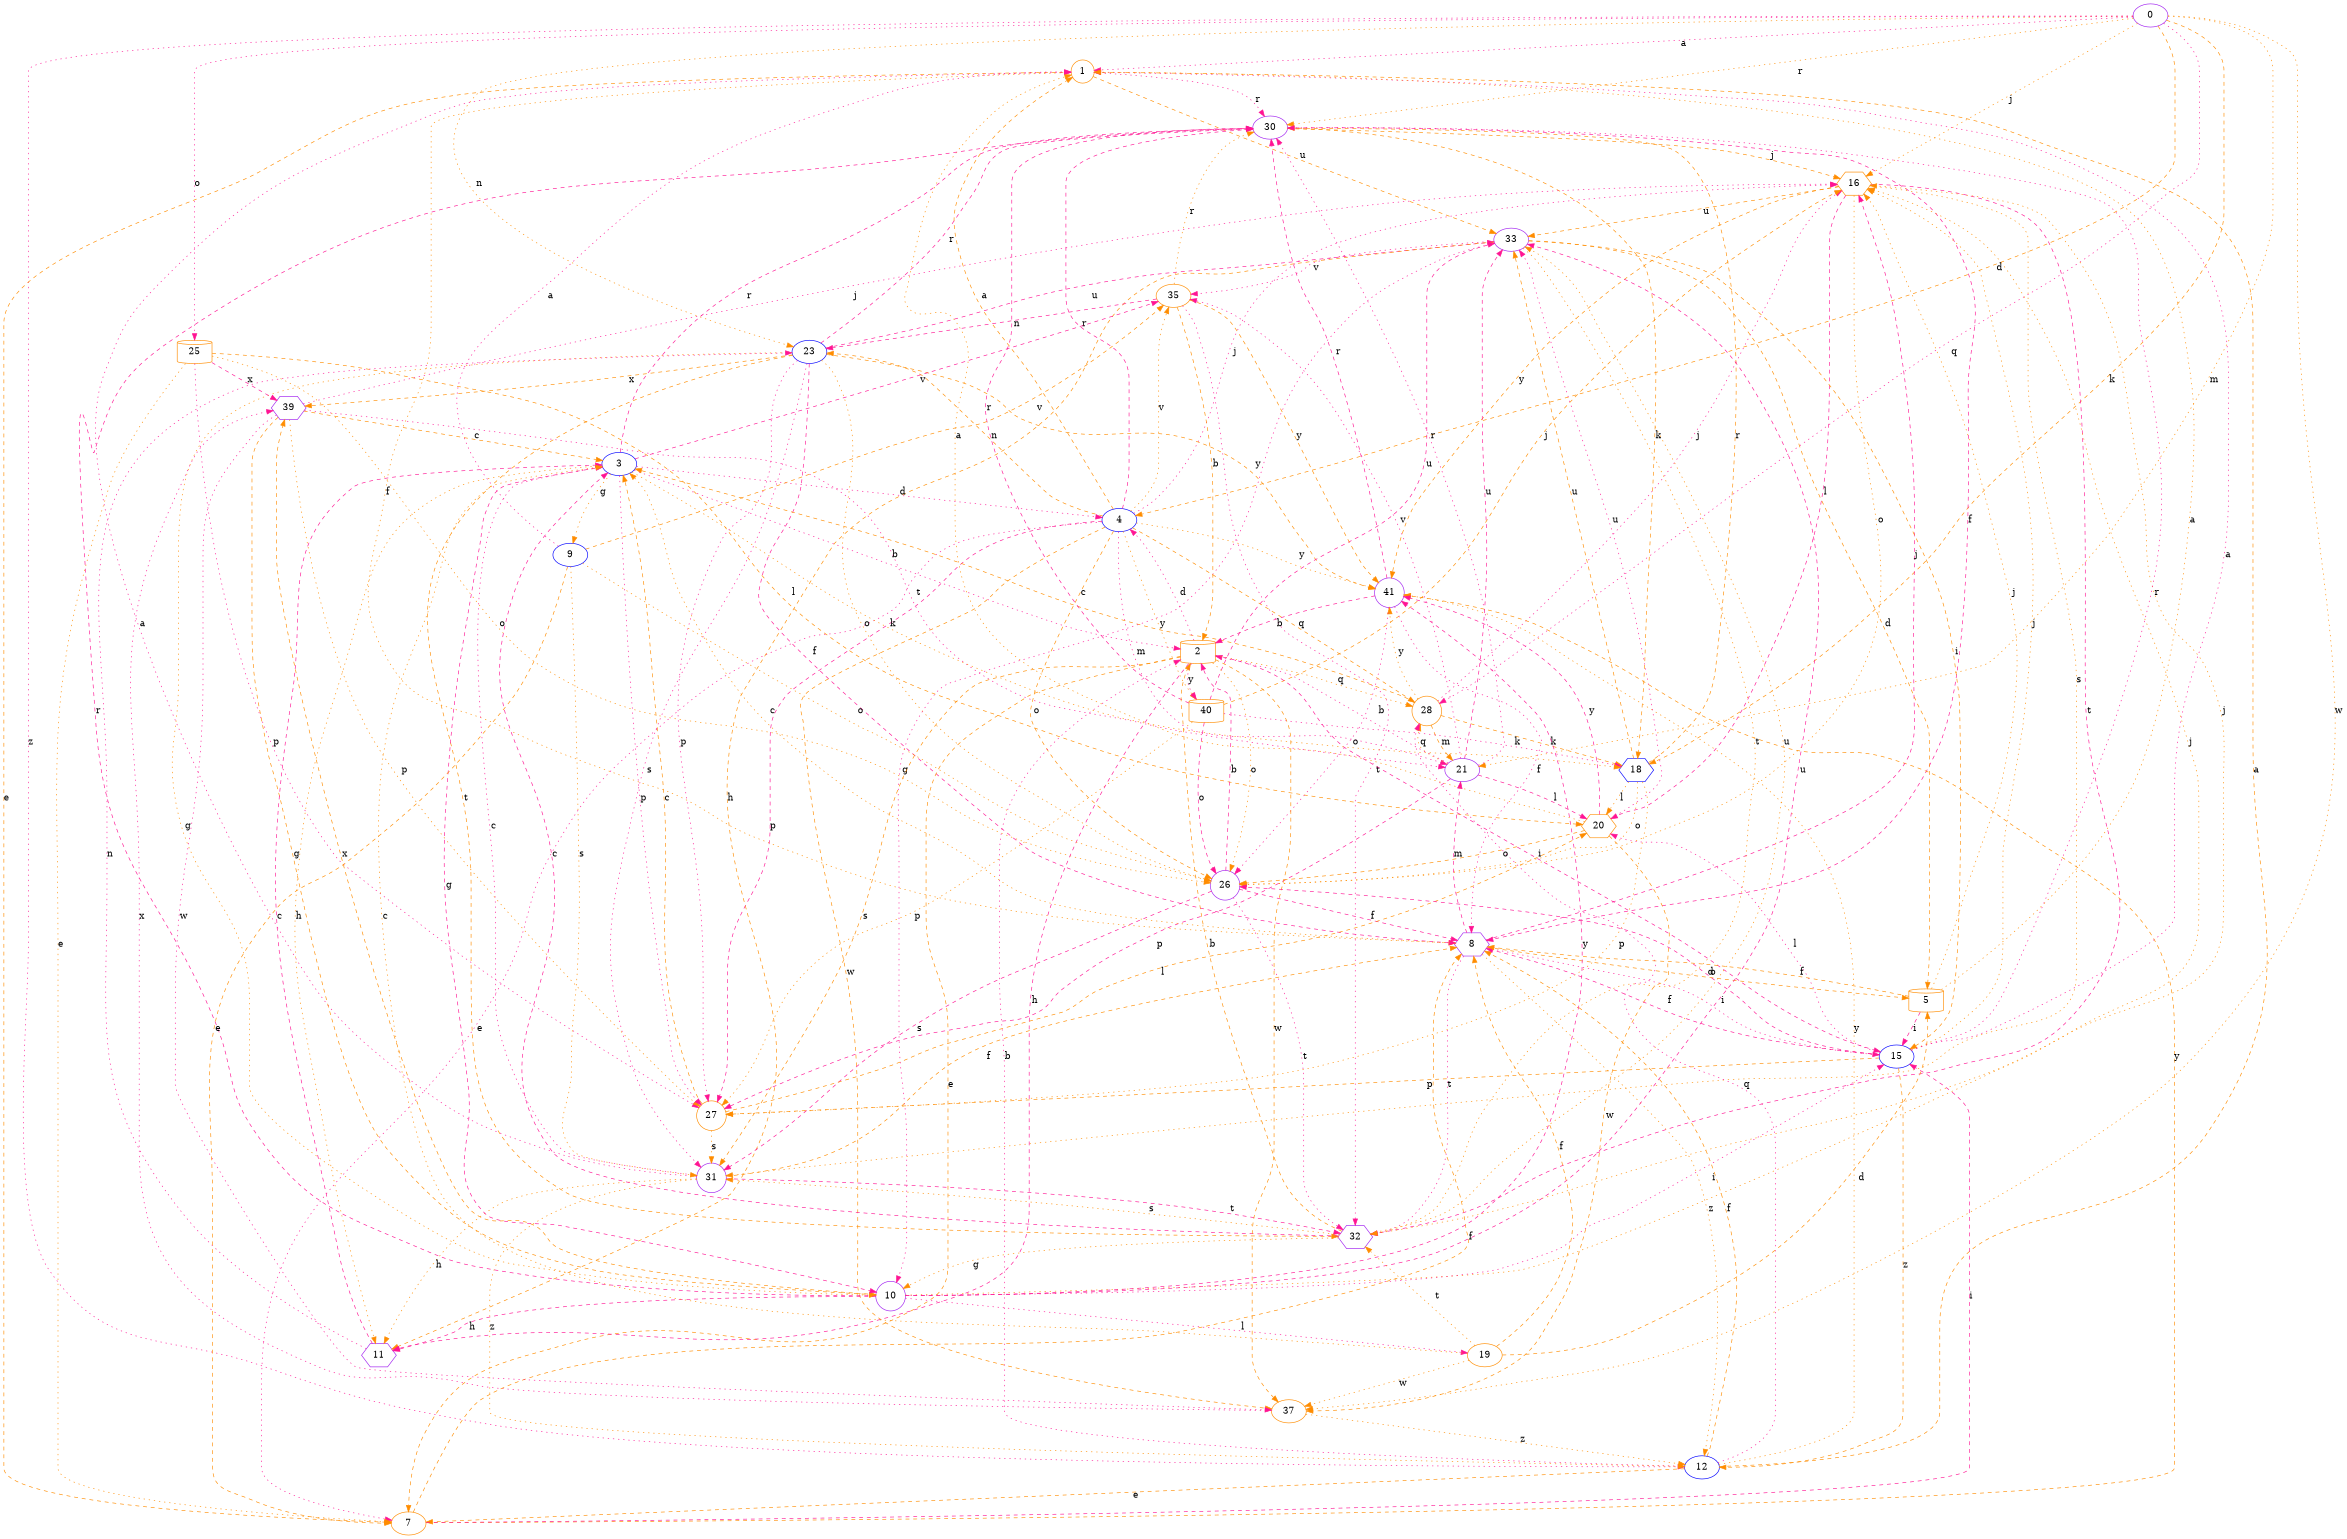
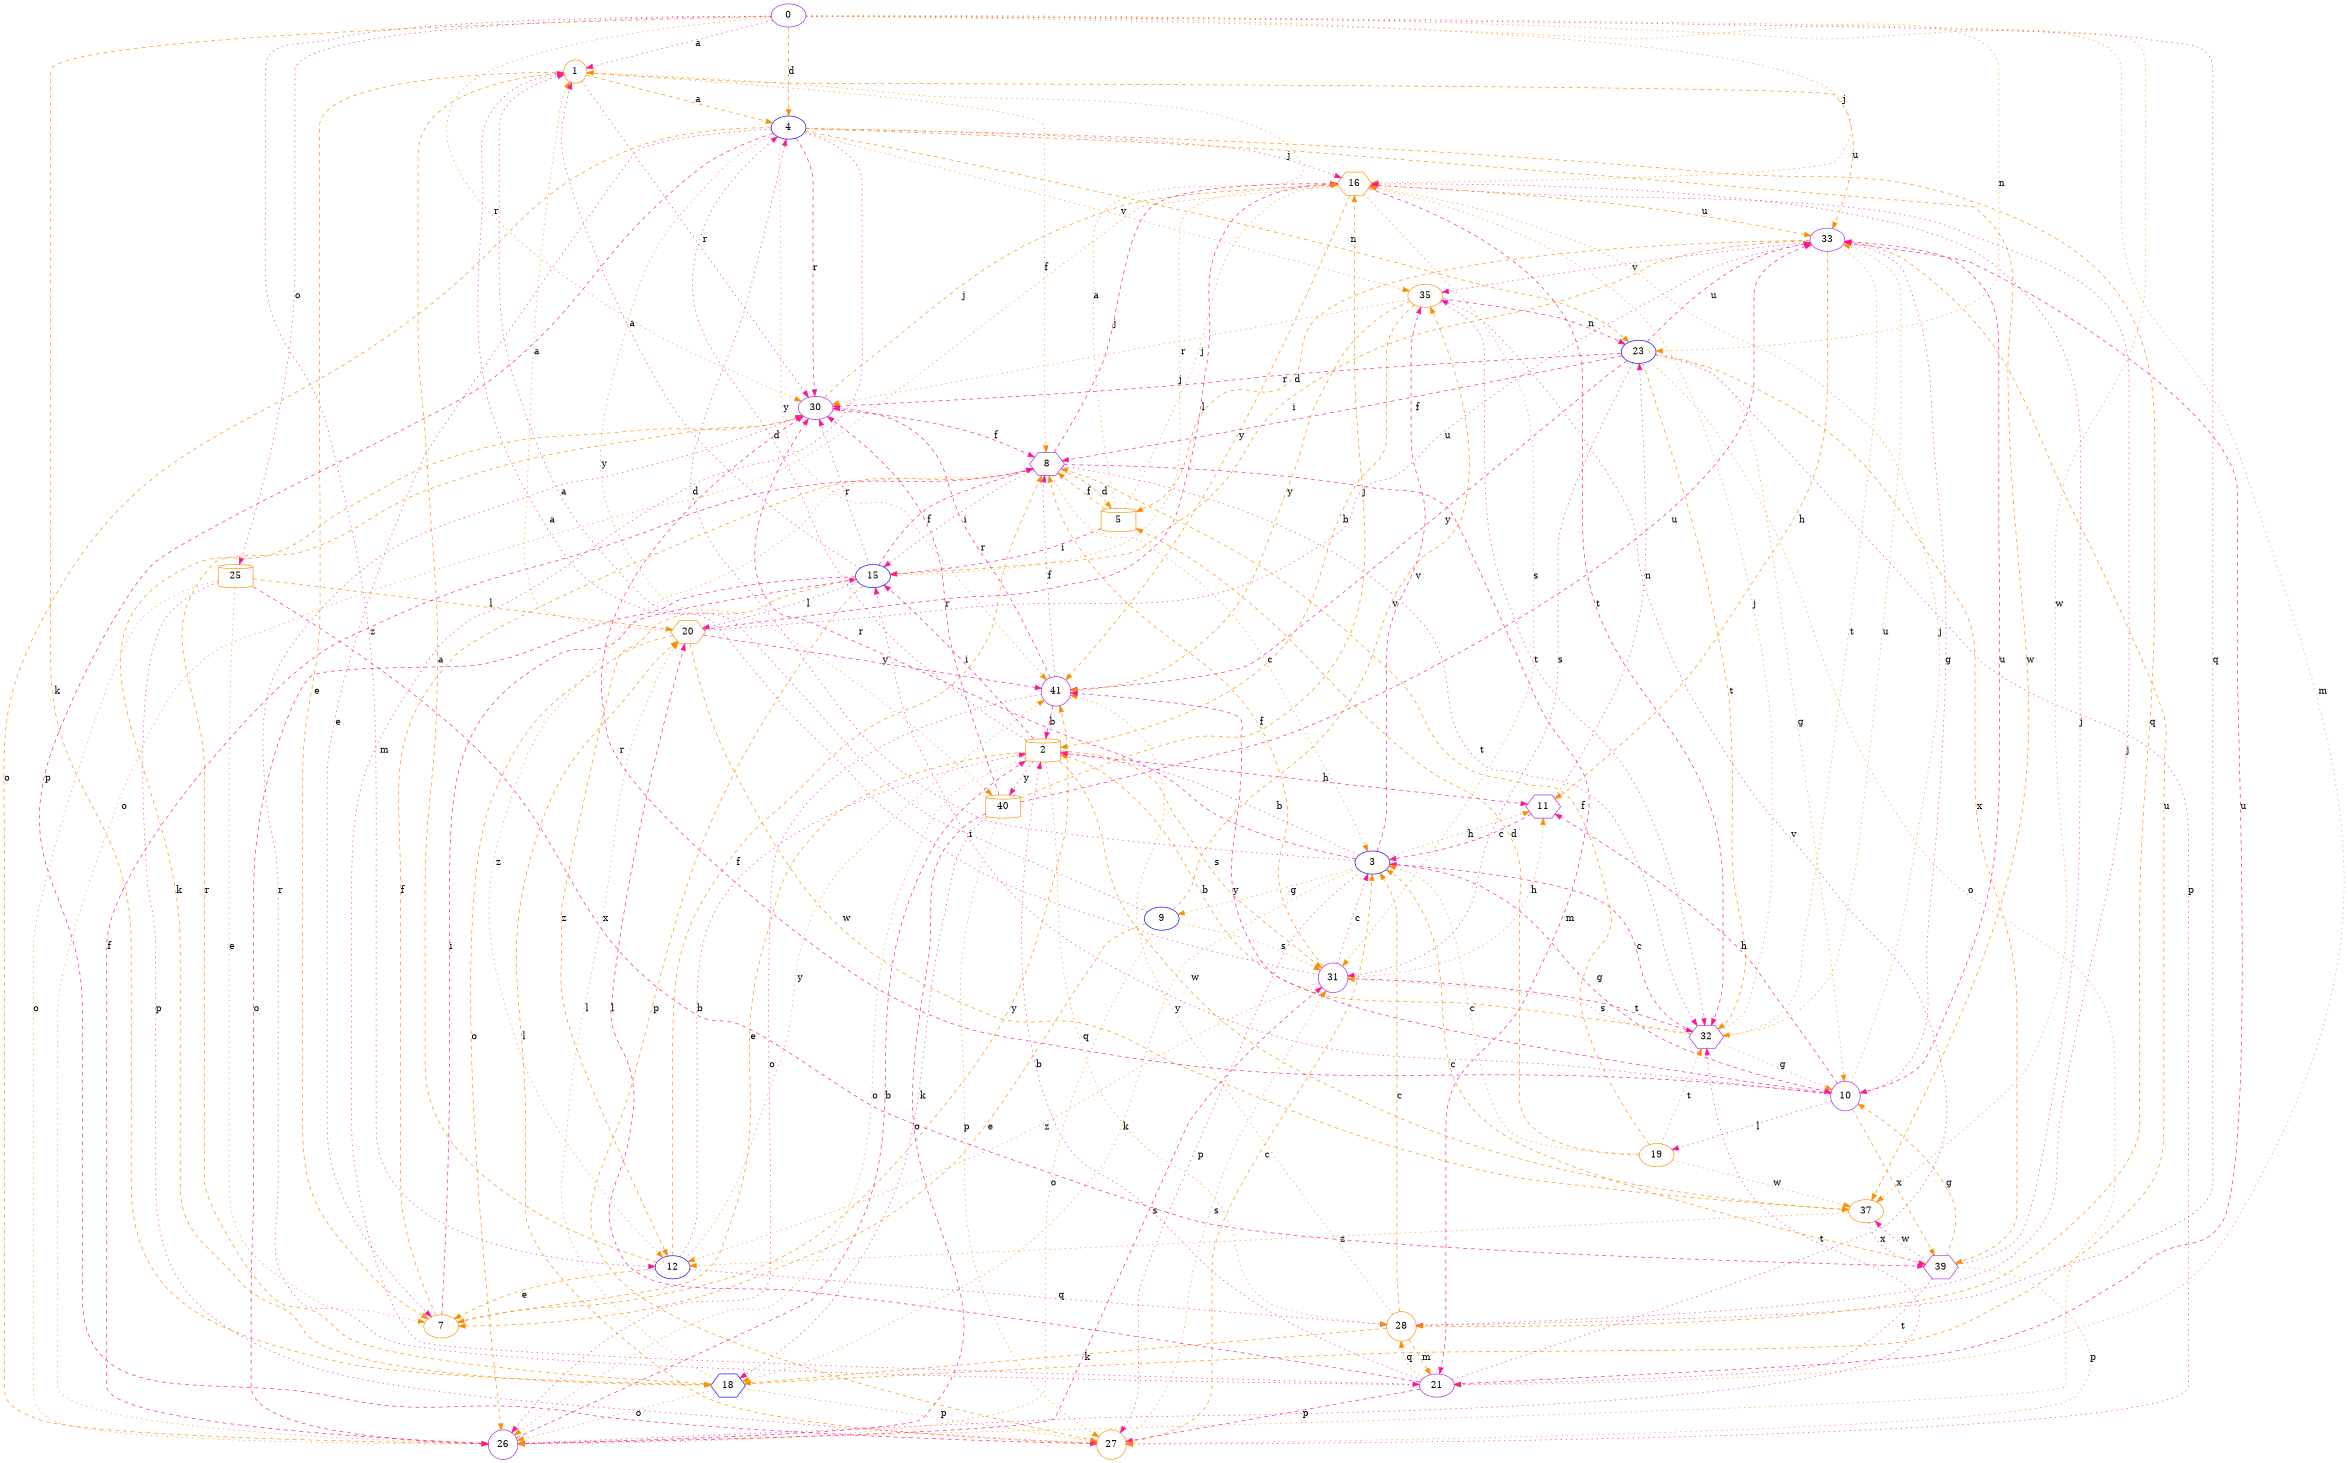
  strict digraph {
    node [color=darkorange shape=ellipse]
    edge [color=darkorange style=dotted]
    0 [color=purple]
    1 [shape=circle]
    4 [color=blue]
    16 [shape=hexagon]
    18 [color=blue shape=hexagon]
    21 [color=purple]
    23 [color=blue]
    25 [shape=cylinder]
    28 [shape=circle]
    30 [color=purple]
    37
    n12 [color=blue label=12]
    7
    8 [color=purple shape=hexagon]
    33 [color=purple]
    26 [color=purple shape=circle]
    40 [shape=cylinder]
    27 [shape=circle]
    35
    41 [color=purple shape=circle]
    31 [color=purple shape=circle]
    32 [color=purple shape=hexagon]
    20 [shape=hexagon]
    2 [shape=cylinder]
    10 [color=purple shape=circle]
    39 [color=purple shape=hexagon]
    3 [color=blue]
    15 [color=blue]
    5 [shape=cylinder]
    11 [color=purple shape=hexagon]
    9 [color=blue]
    19
    0 -> 1 [color=deeppink label=a]
    0 -> 4 [label=d style=dashed]
    0 -> 16 [label=j]
    0 -> 18 [label=k style=dashed]
    0 -> 21 [label=m]
    0 -> 23 [label=n]
    0 -> 25 [color=deeppink label=o]
    0 -> 28 [color=deeppink label=q]
    0 -> 30 [label=r]
    0 -> 37 [label=w]
    0 -> n12 [color=deeppink label=z]
    1 -> 30 [color=deeppink label=r]
    1 -> 7 [label=e style=dashed]
    1 -> 8 [label=f]
    1 -> 33 [label=u style=dashed]
-   4 -> 1 [label=a style=dashed]
+   1 -> 4 [label=a style=dashed]
    4 -> 16 [color=deeppink label=j]
    4 -> 21 [color=deeppink label=m]
    4 -> 23 [label=n style=dashed]
    4 -> 28 [label=q style=dashed]
    4 -> 30 [color=deeppink label=r style=dashed]
    4 -> 37 [label=w style=dashed]
    4 -> 7 [color=deeppink label=e]
    4 -> 26 [label=o style=dashed]
    4 -> 40 [label=y]
    4 -> 27 [color=deeppink label=p style=dashed]
    4 -> 35 [label=v]
    4 -> 41 [label=y]
    16 -> 33 [label=u style=dashed]
    16 -> 26 [label=o]
    16 -> 41 [label=y style=dashed]
    16 -> 31 [label=s]
    16 -> 32 [color=deeppink label=t style=dashed]
-   16 -> 20 [color=deeppink label=l style=dashed]
+   20 -> 16 [color=deeppink label=l style=dashed]
    18 -> 30 [label=r style=dashed]
    18 -> 33 [label=u style=dashed]
    18 -> 26 [label=o]
    18 -> 27 [label=p]
    18 -> 20 [label=l]
    21 -> 28 [label=q]
    21 -> 30 [color=deeppink label=r]
    21 -> 33 [color=deeppink label=u style=dashed]
    21 -> 27 [color=deeppink label=p style=dashed]
    21 -> 35 [color=deeppink label=v]
    21 -> 20 [color=deeppink label=l style=dashed]
    21 -> 2 [color=deeppink label=b]
    23 -> 30 [color=deeppink label=r style=dashed]
    23 -> 8 [color=deeppink label=f style=dashed]
    23 -> 33 [color=deeppink label=u style=dashed]
    23 -> 26 [label=o]
    23 -> 27 [color=deeppink label=p]
-   23 -> 41 [label=y style=dashed]
+   23 -> 41 [color=deeppink label=y style=dashed]
    23 -> 31 [color=deeppink label=s]
    23 -> 32 [label=t style=dashed]
    23 -> 10 [label=g]
    23 -> 39 [label=x style=dashed]
    25 -> 7 [label=e]
    25 -> 26 [label=o]
    25 -> 27 [color=deeppink label=p]
    25 -> 20 [label=l style=dashed]
    25 -> 39 [color=deeppink label=x style=dashed]
    28 -> 16 [color=deeppink label=j]
    28 -> 18 [label=k style=dashed]
    28 -> 21 [label=m style=dashed]
    28 -> 41 [label=y]
    28 -> 3 [label=c style=dashed]
    30 -> 16 [label=j style=dashed]
    30 -> 18 [label=k style=dashed]
    30 -> 8 [color=deeppink label=f style=dashed]
    37 -> n12 [label=z]
    37 -> 39 [color=deeppink label=x]
    n12 -> 1 [label=a style=dashed]
    n12 -> 28 [color=deeppink label=q]
    n12 -> 7 [label=e style=dashed]
    n12 -> 8 [label=f style=dashed]
    n12 -> 41 [label=y]
    n12 -> 2 [color=deeppink label=b]
    7 -> 8 [label=f style=dashed]
    7 -> 41 [label=y style=dashed]
    7 -> 15 [color=deeppink label=i style=dashed]
    8 -> 16 [color=deeppink label=j style=dashed]
    8 -> 21 [color=deeppink label=m style=dashed]
    8 -> n12 [label=z]
    8 -> 32 [color=deeppink label=t]
    8 -> 3 [label=c]
    8 -> 15 [color=deeppink label=i]
    8 -> 5 [label=d style=dashed]
    33 -> 35 [color=deeppink label=v]
    33 -> 32 [label=t]
    33 -> 10 [color=deeppink label=g]
    33 -> 15 [label=i style=dashed]
    33 -> 5 [label=d style=dashed]
    33 -> 11 [label=h style=dashed]
    26 -> 8 [color=deeppink label=f style=dashed]
    26 -> 31 [color=deeppink label=s style=dashed]
    26 -> 32 [color=deeppink label=t]
    26 -> 2 [color=deeppink label=b style=dashed]
    40 -> 16 [label=j style=dashed]
    40 -> 18 [color=deeppink label=k]
    40 -> 30 [color=deeppink label=r style=dashed]
    40 -> 33 [color=deeppink label=u style=dashed]
    40 -> 26 [color=deeppink label=o style=dashed]
    40 -> 27 [label=p]
    27 -> 31 [label=s]
    27 -> 20 [label=l style=dashed]
    27 -> 3 [label=c style=dashed]
    35 -> 23 [color=deeppink label=n style=dashed]
    35 -> 30 [label=r]
    35 -> 41 [label=y style=dashed]
    35 -> 32 [color=deeppink label=t]
    35 -> 2 [label=b style=dashed]
    41 -> 30 [color=deeppink label=r style=dashed]
    41 -> 8 [color=deeppink label=f]
    41 -> 26 [color=deeppink label=o]
    41 -> 2 [color=deeppink label=b style=dashed]
    31 -> 1 [color=deeppink label=a]
    31 -> n12 [label=z]
    31 -> 8 [label=f style=dashed]
    31 -> 32 [color=deeppink label=t style=dashed]
    31 -> 3 [color=deeppink label=c]
    31 -> 11 [label=h]
    32 -> 16 [label=j]
    32 -> 33 [label=u]
    32 -> 31 [label=s]
    32 -> 2 [label=b style=dashed]
    32 -> 10 [label=g]
    32 -> 3 [color=deeppink label=c style=dashed]
    20 -> 1 [label=a]
    20 -> 37 [label=w style=dashed]
    20 -> 33 [color=deeppink label=u]
    20 -> 26 [label=o style=dashed]
    20 -> 41 [color=deeppink label=y style=dashed]
    2 -> 4 [color=deeppink label=d]
    2 -> 28 [label=q]
    2 -> 37 [label=w style=dashed]
    2 -> 7 [label=e style=dashed]
    2 -> 26 [label=o]
    2 -> 40 [color=deeppink label=y]
    2 -> 31 [label=s style=dashed]
    2 -> 15 [color=deeppink label=i style=dashed]
    2 -> 11 [color=deeppink label=h style=dashed]
    10 -> 16 [label=j]
    10 -> 30 [color=deeppink label=r style=dashed]
    10 -> 33 [color=deeppink label=u style=dashed]
    10 -> 41 [color=deeppink label=y style=dashed]
    10 -> 39 [label=x style=dashed]
    10 -> 15 [color=deeppink label=i]
    10 -> 11 [color=deeppink label=h style=dashed]
    10 -> 19 [color=deeppink label=l]
    39 -> 16 [color=deeppink label=j]
    39 -> 21 [color=deeppink label=t]
    39 -> 37 [color=deeppink label=w]
    39 -> 27 [label=p]
    39 -> 10 [label=g style=dashed]
    39 -> 3 [label=c style=dashed]
    3 -> 4 [color=deeppink label=d]
    3 -> 18 [label=k]
    3 -> 30 [color=deeppink label=r style=dashed]
    3 -> 27 [color=deeppink label=p]
    3 -> 35 [color=deeppink label=v style=dashed]
    3 -> 2 [color=deeppink label=b]
    3 -> 10 [color=deeppink label=g style=dashed]
    3 -> 11 [label=h]
    3 -> 9 [label=g]
    15 -> 1 [color=deeppink label=a]
    15 -> 16 [label=j]
    15 -> 30 [color=deeppink label=r]
    15 -> n12 [label=z style=dashed]
    15 -> 8 [color=deeppink label=f style=dashed]
    15 -> 26 [color=deeppink label=o style=dashed]
    15 -> 27 [label=p style=dashed]
    15 -> 20 [color=deeppink label=l]
    5 -> 1 [label=a]
    5 -> 16 [label=j]
    5 -> 8 [label=f style=dashed]
    5 -> 15 [color=deeppink label=i style=dashed]
    11 -> 23 [color=deeppink label=n]
    11 -> 3 [color=deeppink label=c style=dashed]
    9 -> 1 [color=deeppink label=a]
    9 -> 7 [label=e style=dashed]
    9 -> 26 [label=o]
    9 -> 35 [label=v style=dashed]
    9 -> 31 [label=s]
    19 -> 37 [label=w]
    19 -> 8 [label=f style=dashed]
    19 -> 32 [label=t]
    19 -> 3 [label=c]
    19 -> 5 [label=d style=dashed]
  }
